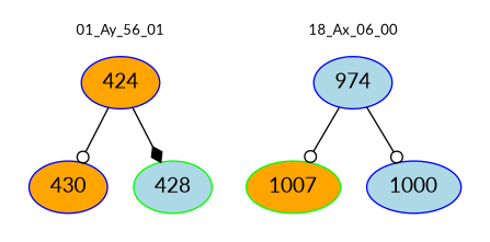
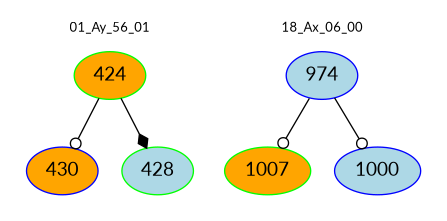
  digraph {
    fontname=Lato
    node [color=blue fillcolor=orange fontname=Lato style=filled]
    edge [arrowhead=odot color=black fontname=Lato]
-   n1 [label=424]
+   n1 [color=green label=424]
    n2 [label=430]
    n3 [color=green fillcolor=lightblue label=428]
    n4 [fillcolor=lightblue label=974]
    n5 [color=green label=1007]
    n6 [fillcolor=lightblue label=1000]
    subgraph cluster_1 {
      color=white
      fontsize=10
      label="01_Ay_56_01"
      n1
      n2
      n3
    }
    subgraph cluster_2 {
      color=white
      fontsize=10
      label="18_Ax_06_00"
      n4
      n5
      n6
    }
    n1 -> n2
    n1 -> n3 [arrowhead=diamond]
    n4 -> n5
    n4 -> n6
  }
